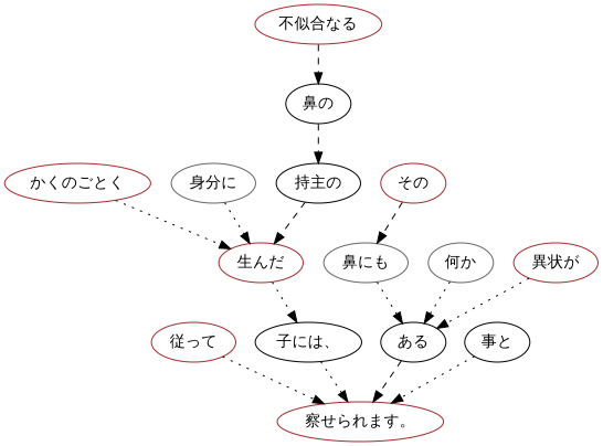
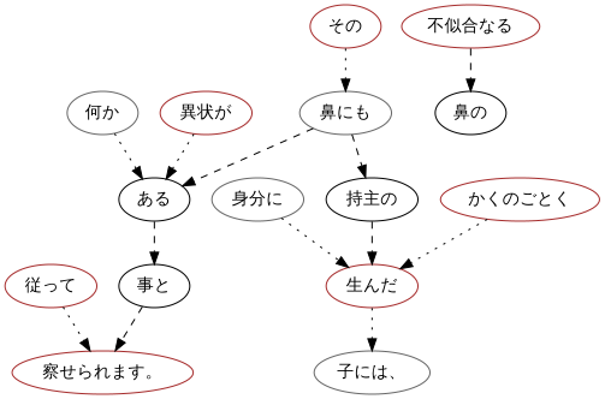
  digraph {
    node [color=brown]
    edge [style=dotted]
    n1 [label="従って"]
    n2 [label="察せられます。"]
    n3 [label="かくのごとく"]
    n4 [label="生んだ"]
-   n5 [color=black label="子には、"]
+   n5 [color=gray40 label="子には、"]
    n6 [color=gray40 label="身分に"]
    n7 [label="不似合なる"]
    n8 [color=black label="鼻の"]
    n9 [color=black label="持主の"]
    n10 [label="その"]
    n11 [color=gray40 label="鼻にも"]
    n12 [color=black label="ある"]
    n13 [color=black label="事と"]
    n14 [color=gray40 label="何か"]
    n15 [label="異状が"]
    n1 -> n2
    n3 -> n4
    n4 -> n5
-   n5 -> n2
    n6 -> n4
    n7 -> n8 [style=dashed]
-   n8 -> n9 [style=dashed]
+   n11 -> n9 [style=dashed]
    n9 -> n4 [style=dashed]
-   n10 -> n11 [style=dashed]
-   n11 -> n12
-   n12 -> n2 [style=dashed]
-   n13 -> n2
+   n10 -> n11
+   n11 -> n12 [style=dashed]
+   n12 -> n13 [style=dashed]
+   n13 -> n2 [style=dashed]
    n14 -> n12
    n15 -> n12
  }
